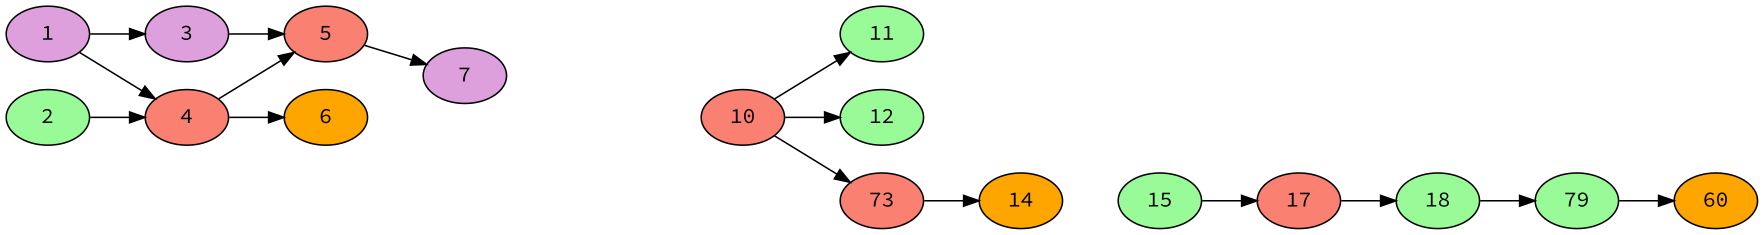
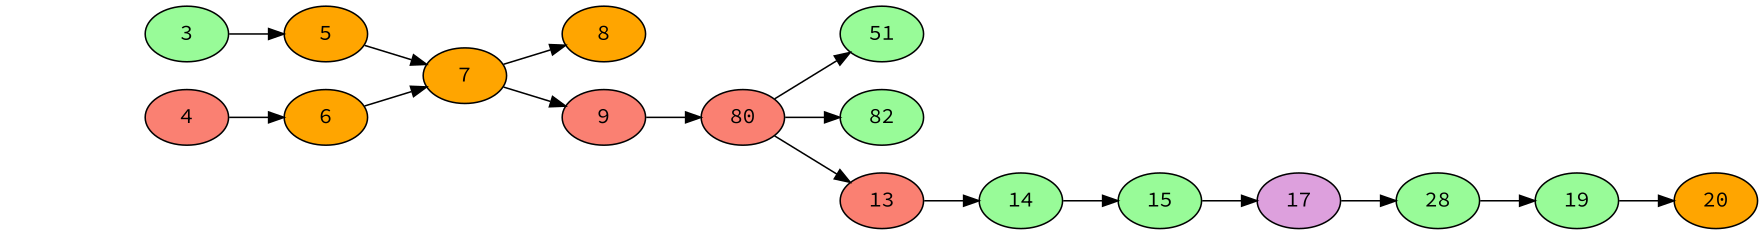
  digraph {
    fontname="Source Code Pro"
    rankdir=LR
    node [alpha=0.09 fillcolor=palegreen fontname="Source Code Pro" style=filled]
    edge [fontname="Source Code Pro"]
-   1 [alpha=0.12 expect_size=20530176 fillcolor=plum]
-   3 [alpha=0.05 expect_size=41435136 fillcolor=plum]
+   3 [alpha=0.05 expect_size=41435136]
    4 [expect_size=44912640 fillcolor=salmon]
-   5 [alpha=0.16 expect_size=17301504 fillcolor=salmon]
+   5 [alpha=0.16 expect_size=17301504 fillcolor=orange]
    6 [expect_size=32009216 fillcolor=orange]
-   7 [alpha=0.12 expect_size=11068416 fillcolor=plum]
-   2 [alpha=0.08 expect_size=19850240]
-   10 [alpha=0.14 expect_size=22747136 fillcolor=salmon]
-   11 [alpha=0.04 expect_size=45230080]
-   12 [alpha=0.13 expect_size=27474944]
-   13 [alpha=0.10 expect_size=45546496 fillcolor=salmon label=73]
-   14 [alpha=0.03 expect_size=9748480 fillcolor=orange]
+   7 [alpha=0.12 expect_size=11068416 fillcolor=orange]
+   8 [alpha=0.10 expect_size=37526528 fillcolor=orange]
+   9 [expect_size=12661760 fillcolor=salmon]
+   10 [alpha=0.14 expect_size=22747136 fillcolor=salmon label=80]
+   11 [alpha=0.04 expect_size=45230080 label=51]
+   12 [alpha=0.13 expect_size=27474944 label=82]
+   13 [alpha=0.10 expect_size=45546496 fillcolor=salmon]
+   14 [alpha=0.03 expect_size=9748480]
    15 [alpha=0.03 expect_size=30435328]
-   17 [alpha=0.19 expect_size=43385856 fillcolor=salmon]
-   18 [alpha=0.16 expect_size=24637440]
-   19 [alpha=0.14 expect_size=48317440 label=79]
-   20 [alpha=0.18 expect_size=23498752 fillcolor=orange label=60]
-   1 -> 3
-   1 -> 4
+   17 [alpha=0.19 expect_size=43385856 fillcolor=plum]
+   18 [alpha=0.16 expect_size=24637440 label=28]
+   19 [alpha=0.14 expect_size=48317440]
+   20 [alpha=0.18 expect_size=23498752 fillcolor=orange]
    3 -> 5
-   4 -> 5
    4 -> 6
    5 -> 7
-   2 -> 4
+   6 -> 7
+   7 -> 8
+   7 -> 9
+   9 -> 10
    10 -> 11
    10 -> 12
    10 -> 13
    13 -> 14
+   14 -> 15
    15 -> 17
    17 -> 18
    18 -> 19
    19 -> 20
  }
